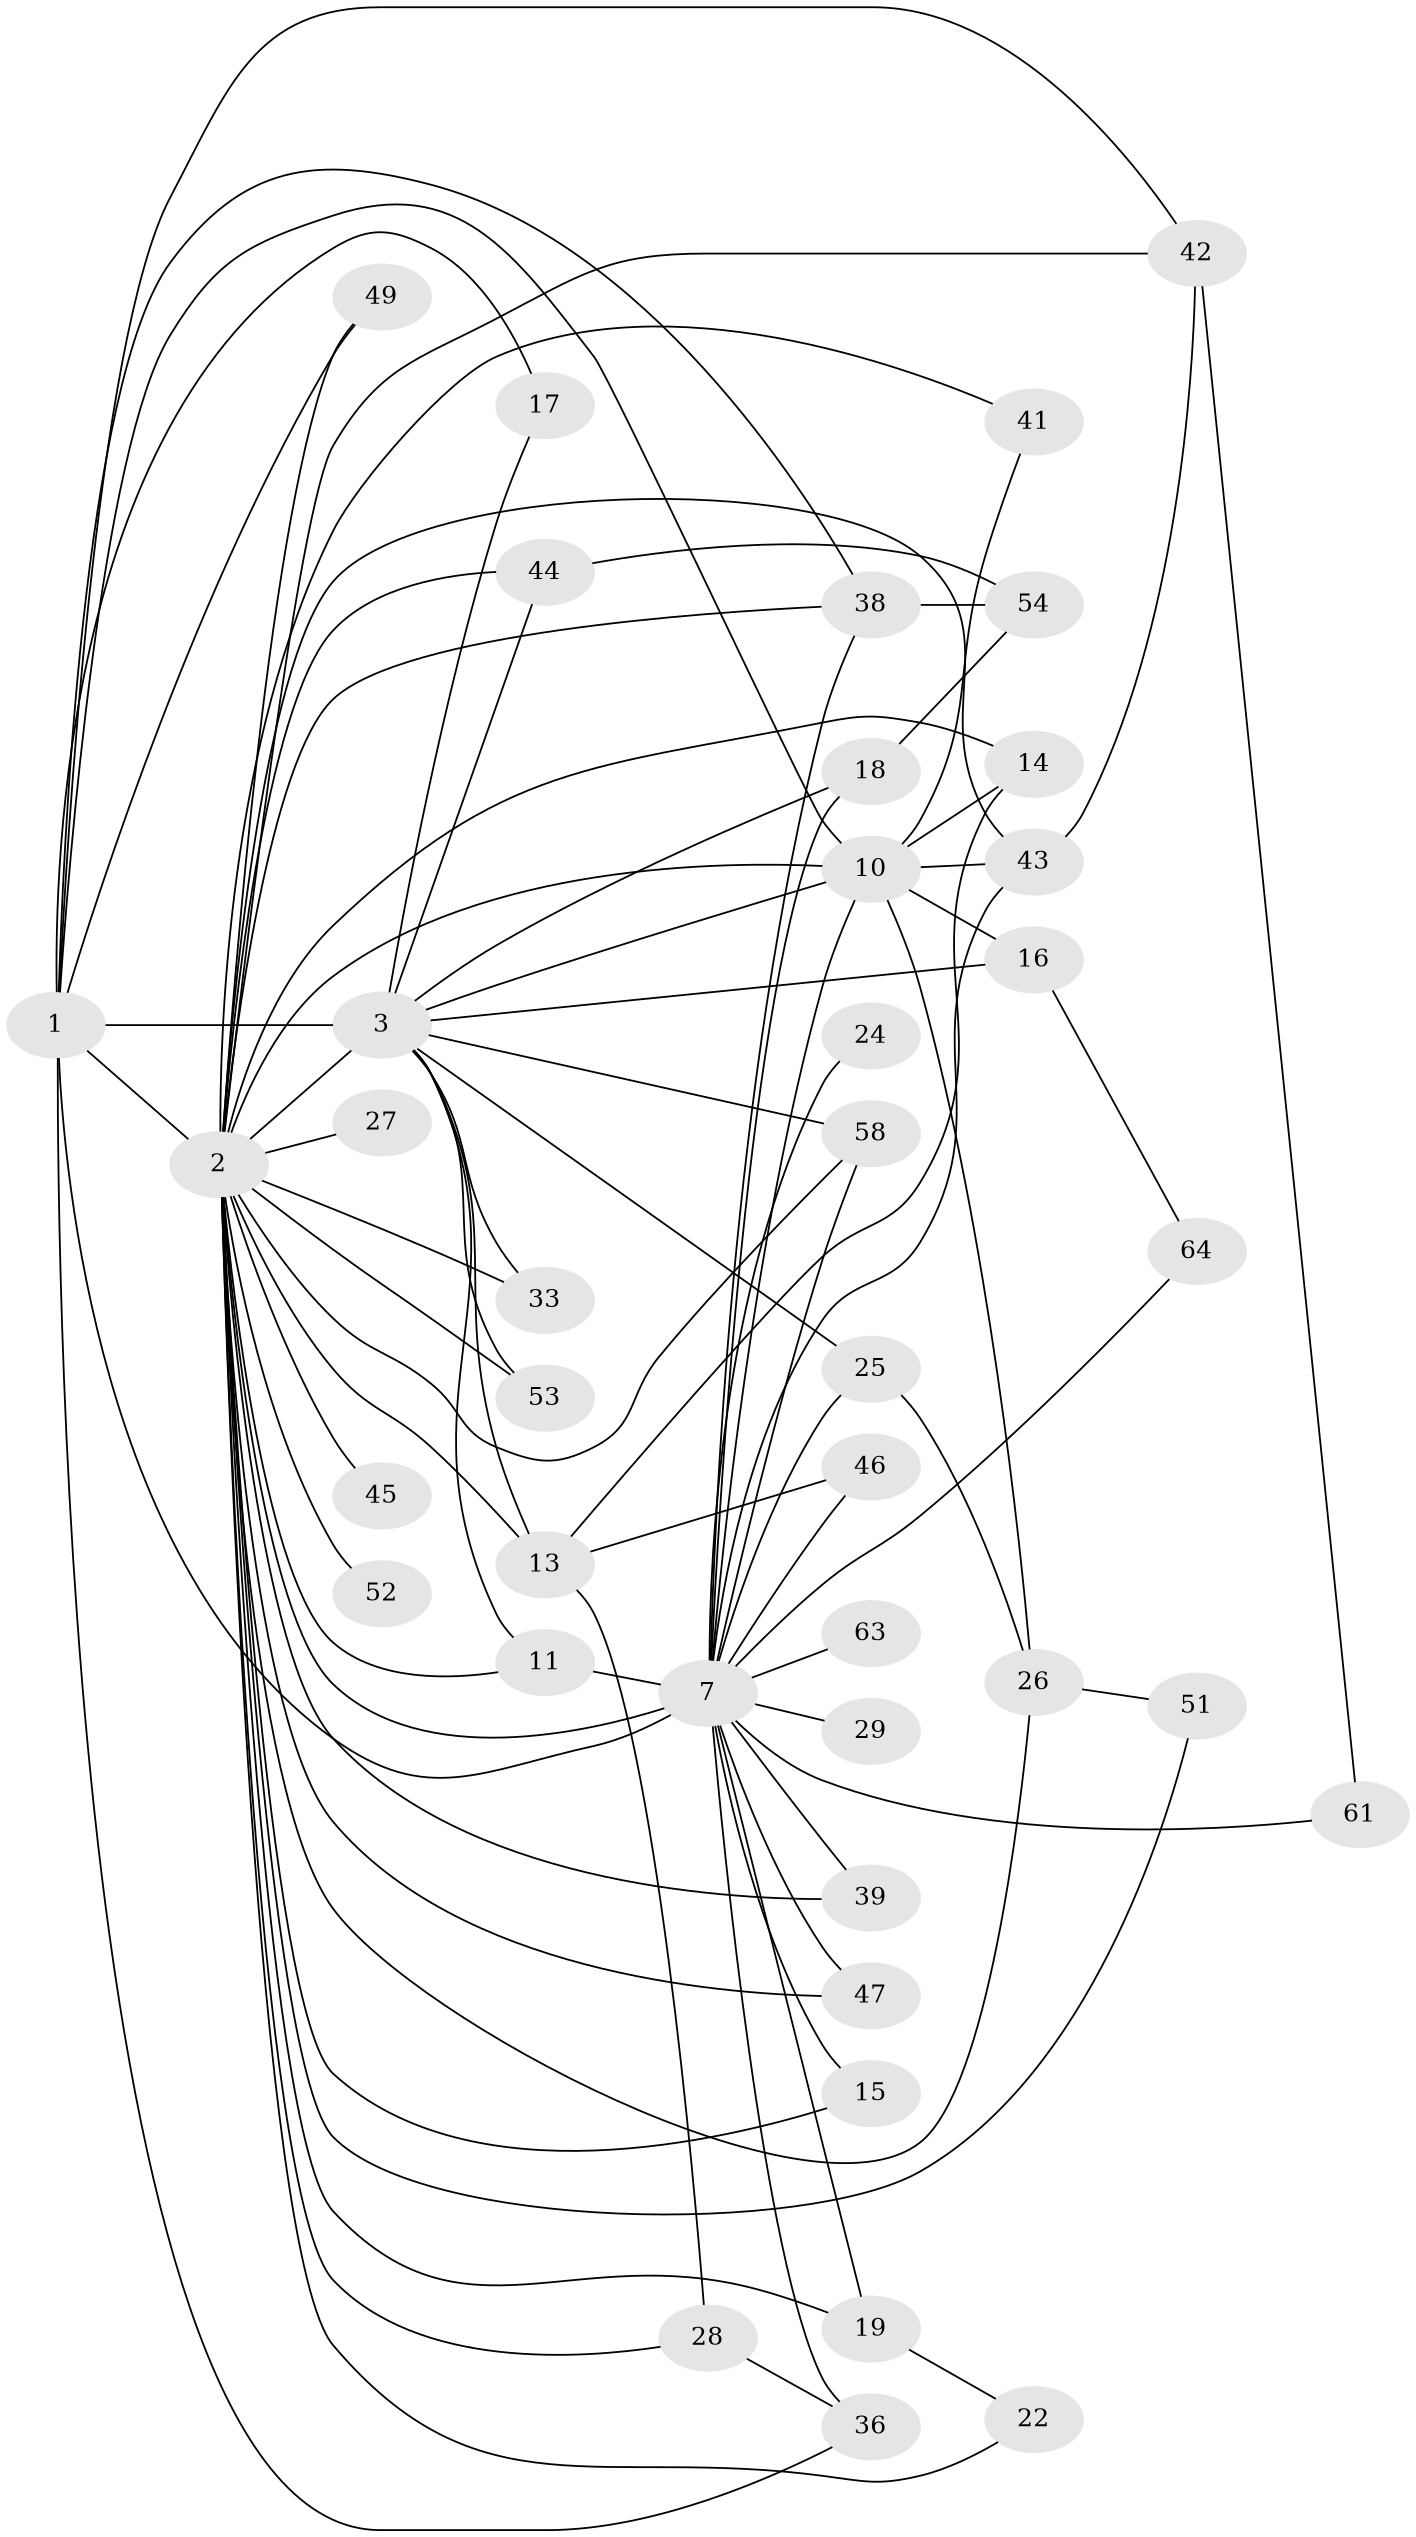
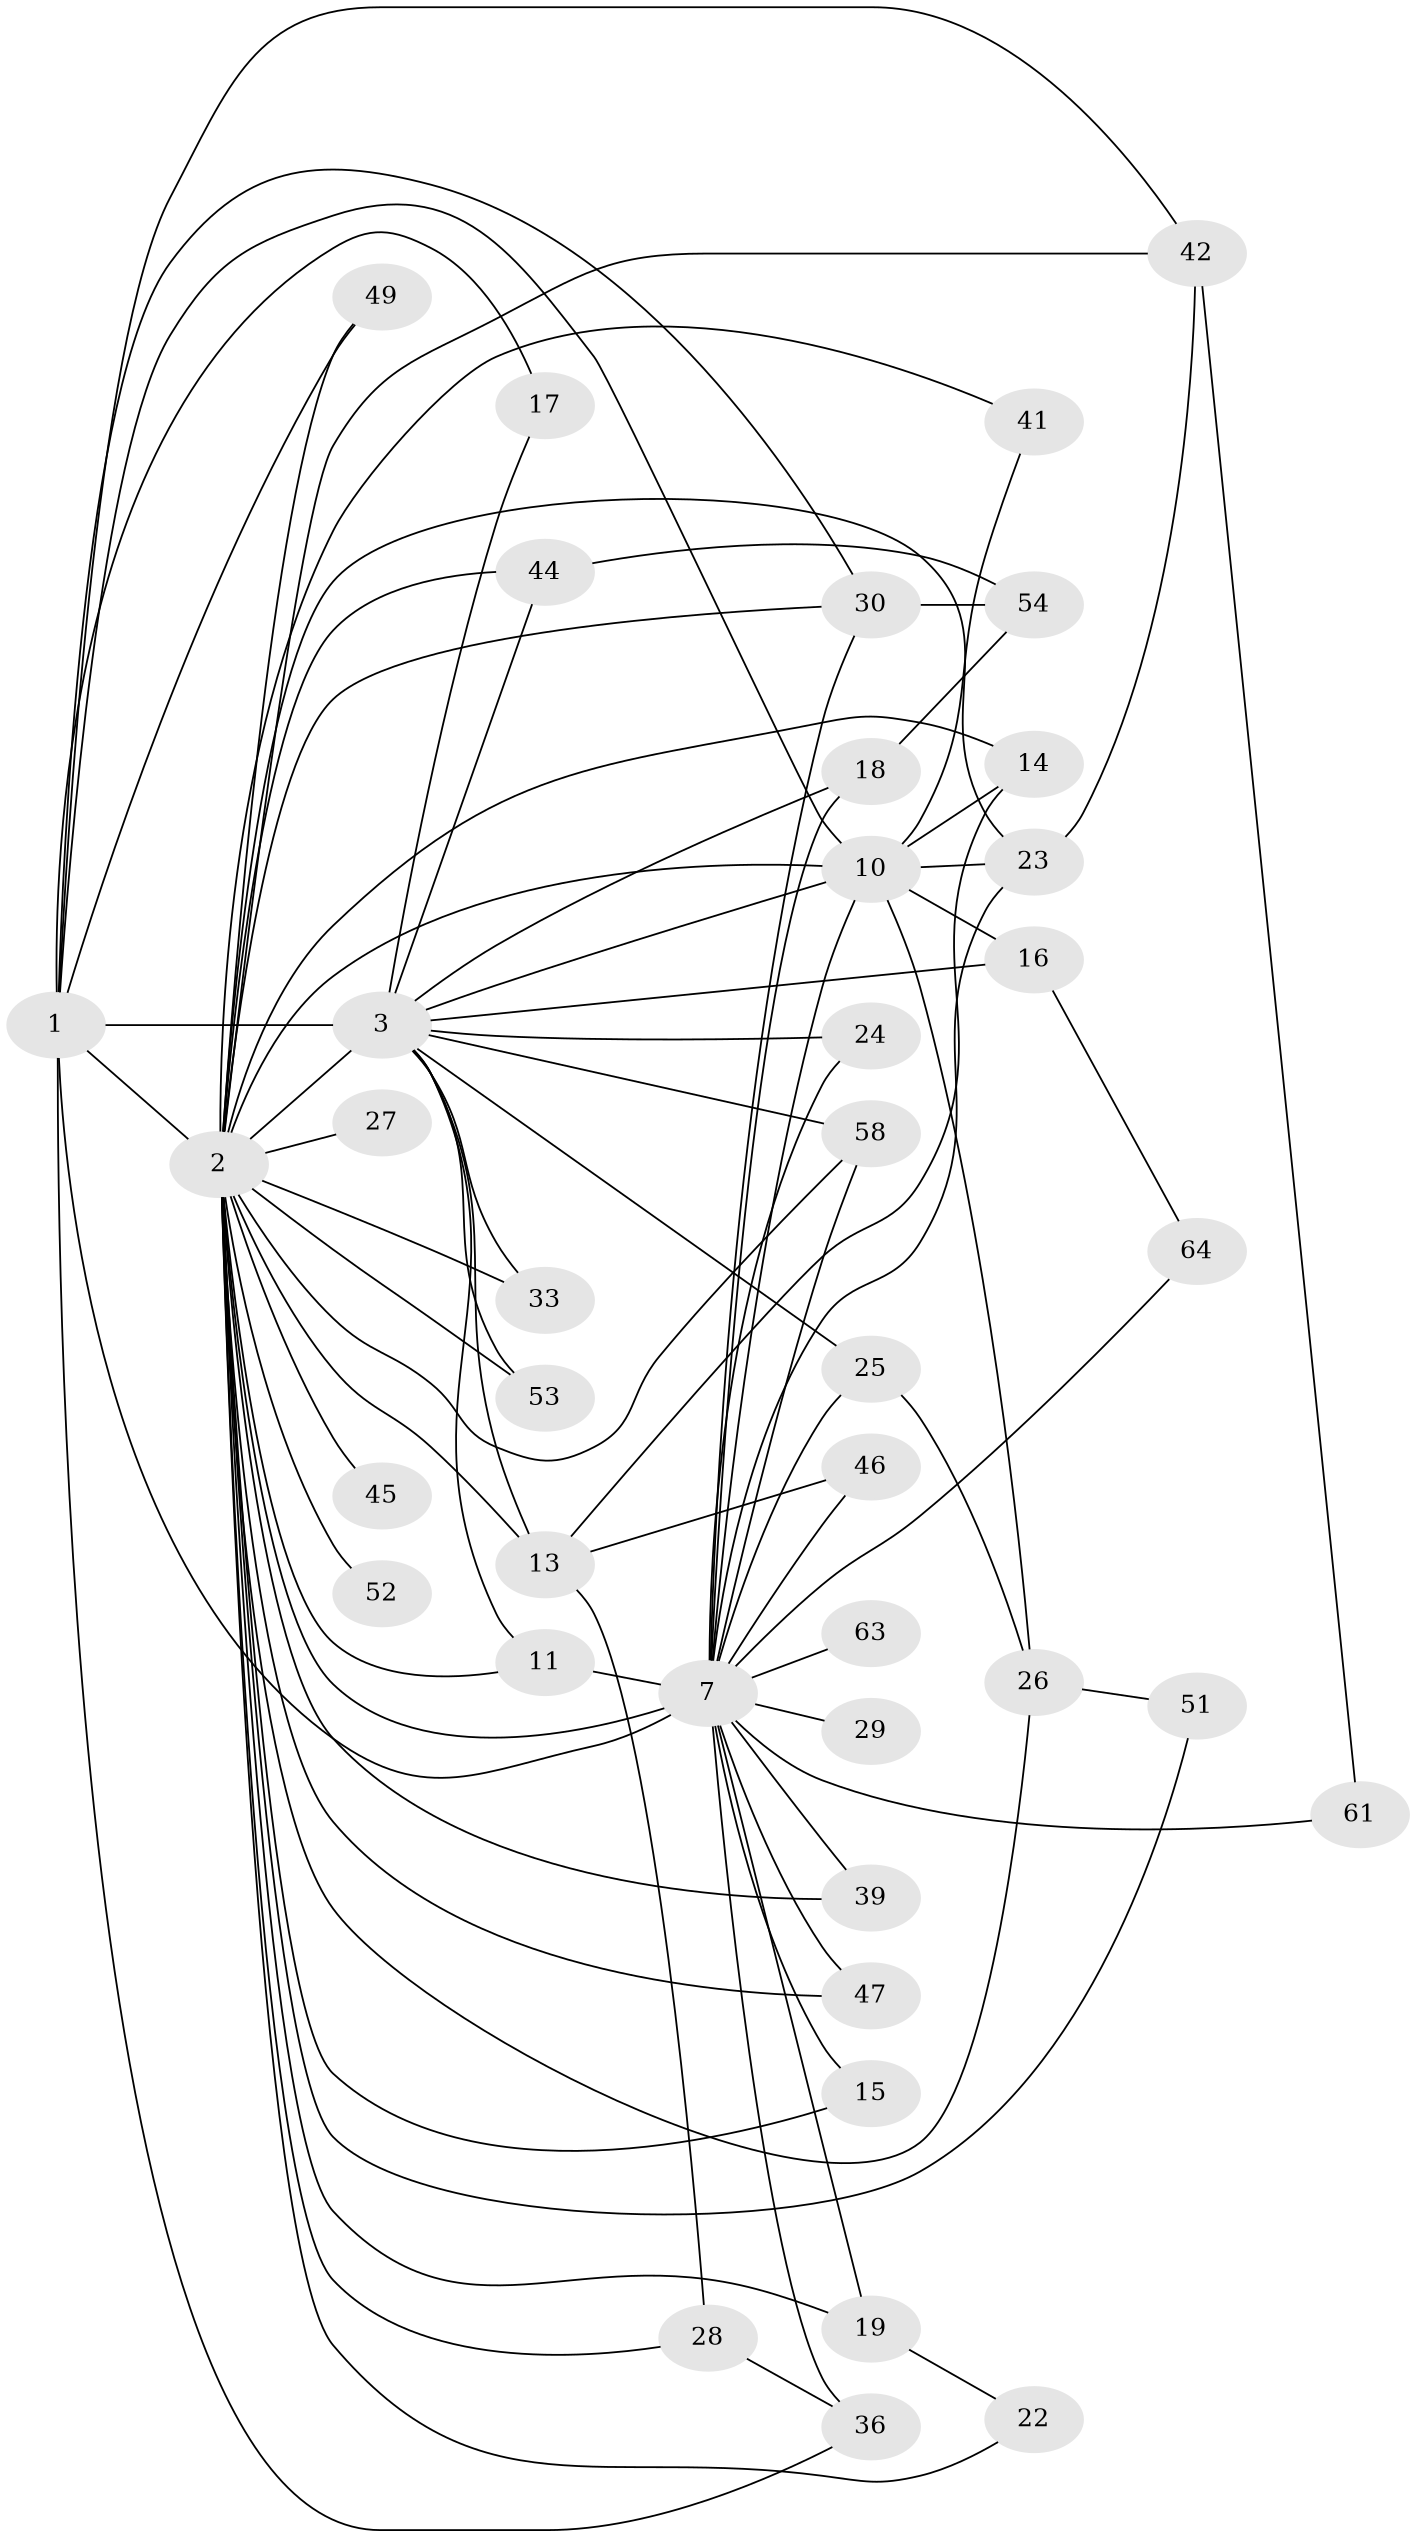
  graph {
    rankdir=LR
    node [color=gray90 style=filled]
    2 [super="+4+5"]
    3 [super="+59+9+82+79+71+66+21+20"]
    7 [super="+8+38+32+74+75"]
    10 [super="+60"]
-   30 [super="+81" label=38]
+   30 [super="+81"]
    42 [super="+56+48"]
    49
    11
    13 [super="+72+40+57"]
    14
    15
    19
    22
-   23 [super="+78" label=43]
+   23 [super="+78"]
    26 [super="+83"]
    27
    28
    33
    39
    41
    44
    45
    47
    51
    52
    53
    58 [super="+80"]
    1
    17
    36
    16 [super="+62"]
    18 [super="+31"]
    24
    25 [super="+69+43"]
    29
    46
    61 [super="+73"]
    63
    64
    54 [super="+55"]
    2 -- 3 [weight=12]
    2 -- 7 [weight=12]
    2 -- 10 [weight=4]
    2 -- 30
    2 -- 42 [weight=3]
    2 -- 49
    2 -- 11
    2 -- 13 [weight=3]
    2 -- 14
    2 -- 15
    2 -- 19
    2 -- 22
    2 -- 23
    2 -- 26
    2 -- 27
    2 -- 28
    2 -- 33
    2 -- 39
    2 -- 41
    2 -- 44
    2 -- 45 [weight=2]
    2 -- 47
    2 -- 51
    2 -- 52
    2 -- 53
    2 -- 58
    3 -- 10 [weight=2]
    3 -- 11
    3 -- 13 [weight=2]
    3 -- 33
    3 -- 44
    3 -- 53
    3 -- 58
    3 -- 17
    3 -- 16
    3 -- 18 [weight=2]
+   3 -- 24
    3 -- 25
    7 -- 10 [weight=3]
    7 -- 30 [weight=2]
    7 -- 15
    7 -- 19
    7 -- 23
    7 -- 39
    7 -- 47
    7 -- 58
    7 -- 36
    7 -- 18 [weight=2]
    7 -- 24
    7 -- 25 [weight=5]
    7 -- 29
    7 -- 46
    7 -- 61 [weight=2]
    7 -- 63
    7 -- 64
    10 -- 14
    10 -- 23
    10 -- 26
    10 -- 41
    10 -- 16
    30 -- 54
    42 -- 61
    11 -- 7 [weight=4]
    13 -- 14
    13 -- 28
    13 -- 46
    19 -- 22
    23 -- 42
    26 -- 51
    28 -- 36
    44 -- 54
    1 -- 2 [weight=4]
    1 -- 3 [weight=3]
    1 -- 7 [weight=2]
    1 -- 10
    1 -- 30
    1 -- 42
    1 -- 49
    1 -- 17
    1 -- 36
    16 -- 64
    18 -- 54
    25 -- 26
  }
